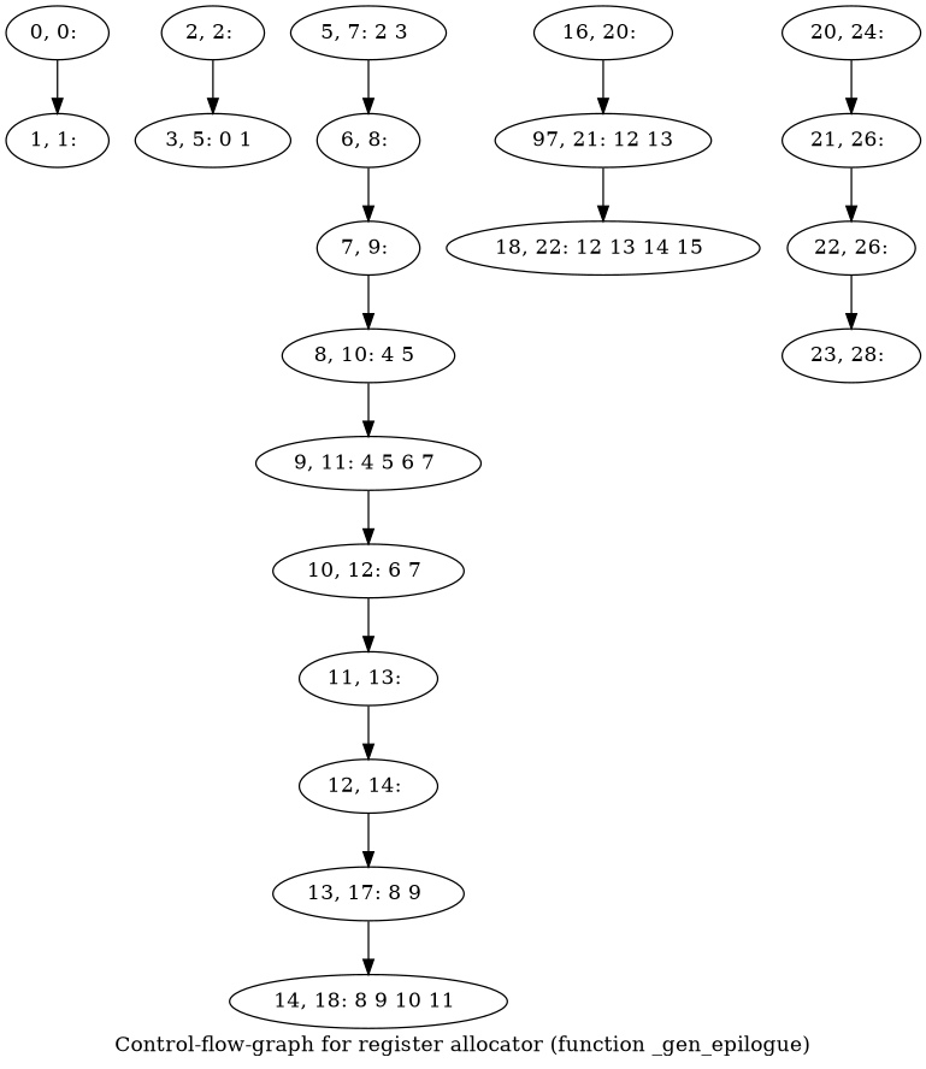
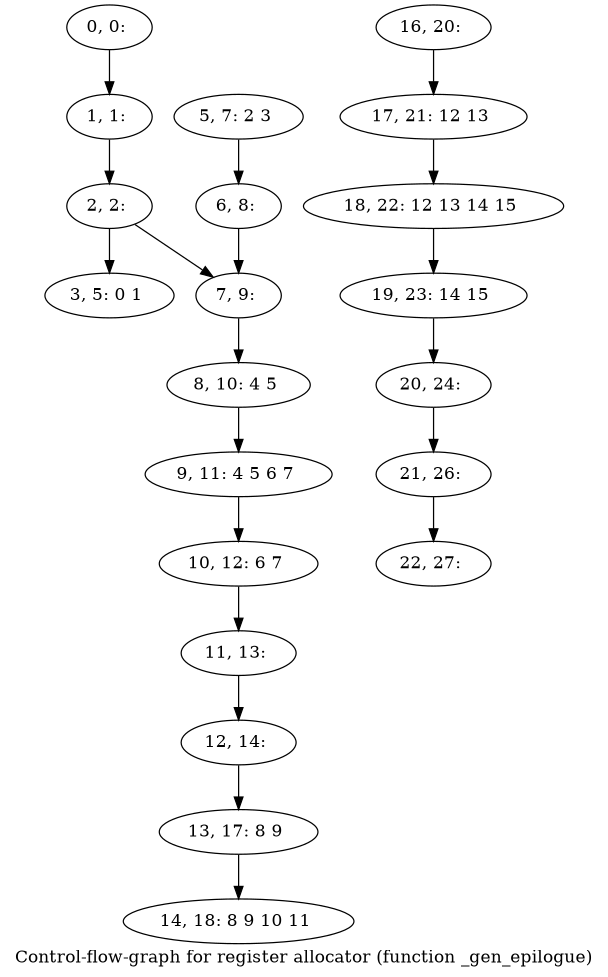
  digraph {
    label="Control-flow-graph for register allocator (function _gen_epilogue)"
    n1 [label="0, 0: "]
    n2 [label="1, 1: "]
    n3 [label="2, 2: "]
    n4 [label="3, 5: 0 1 "]
    n5 [label="7, 9: "]
    n6 [label="8, 10: 4 5 "]
    n7 [label="5, 7: 2 3 "]
    n8 [label="6, 8: "]
    n9 [label="9, 11: 4 5 6 7 "]
    n10 [label="10, 12: 6 7 "]
    n11 [label="11, 13: "]
    n12 [label="12, 14: "]
    n13 [label="13, 17: 8 9 "]
    n14 [label="14, 18: 8 9 10 11 "]
    n15 [label="16, 20: "]
-   n16 [label="97, 21: 12 13"]
+   n16 [label="17, 21: 12 13 "]
    n17 [label="18, 22: 12 13 14 15 "]
+   n18 [label="19, 23: 14 15 "]
    n19 [label="20, 24: "]
    n20 [label="21, 26: "]
-   n21 [label="22, 26:"]
-   n22 [label="23, 28: "]
+   n21 [label="22, 27: "]
    n1 -> n2
+   n2 -> n3
    n3 -> n4
+   n3 -> n5
    n5 -> n6
    n6 -> n9
    n7 -> n8
    n8 -> n5
    n9 -> n10
    n10 -> n11
    n11 -> n12
    n12 -> n13
    n13 -> n14
    n15 -> n16
    n16 -> n17
+   n17 -> n18
+   n18 -> n19
    n19 -> n20
    n20 -> n21
-   n21 -> n22
  }
